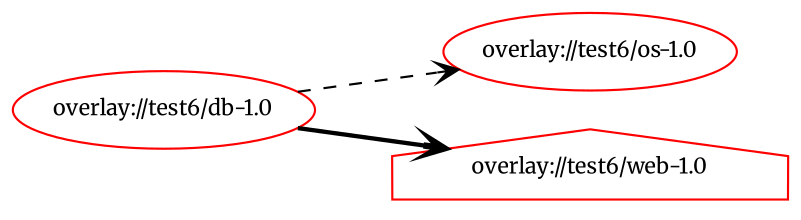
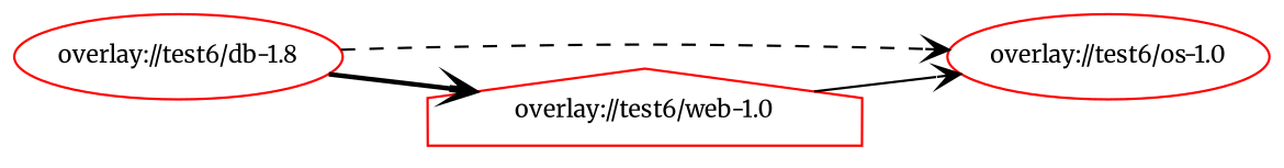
  digraph {
    compound=true
    concentrate=true
    fontname=Merriweather
    newrank=true
    rankdir=LR
    node [color=red fontname=Merriweather fontsize=10 shape=ellipse]
    edge [arrowhead=vee fontname=Merriweather]
-   "overlay://test6/db-1.0"
+   "overlay://test6/db-1.0" [label="overlay://test6/db-1.8"]
    "overlay://test6/os-1.0"
    "overlay://test6/web-1.0" [shape=house]
    "overlay://test6/db-1.0" -> "overlay://test6/os-1.0" [style=dashed]
    "overlay://test6/db-1.0" -> "overlay://test6/web-1.0" [style=bold]
+   "overlay://test6/web-1.0" -> "overlay://test6/os-1.0"
  }
